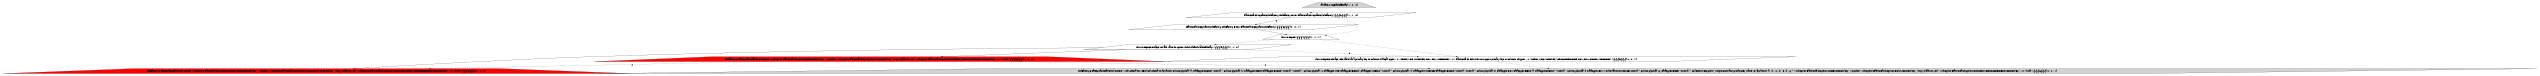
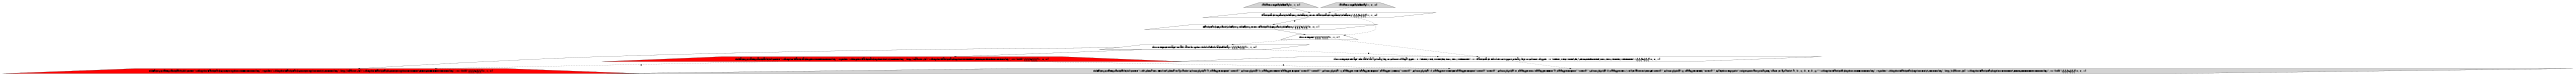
  digraph {
    node [fillcolor=white shape=trapezium style=filled]
    edge [style=dashed]
    n1 [fillcolor=red label="sinkFactory.createDynamicTableSink(context().withOption(ElasticsearchOptions.INDEX_OPTION.key(),\"MyIndex\").withOption(ElasticsearchOptions.HOSTS_OPTION.key(),\"http://localhost:1234\").withOption(ElasticsearchOptions.BULK_FLUSH_BACKOFF_DELAY_OPTION.key(),\"-1s\").build())@@@6@@@['1', '0', '0']"]
    n2 [fillcolor=red label="sinkFactory.createDynamicTableSink(context().withOption(ElasticsearchConnectorOptions.INDEX_OPTION.key(),\"MyIndex\").withOption(ElasticsearchConnectorOptions.HOSTS_OPTION.key(),\"http://localhost:1234\").withOption(ElasticsearchConnectorOptions.BULK_FLUSH_BACKOFF_DELAY_OPTION.key(),\"-1s\").build())@@@6@@@['0', '1', '0']"]
    n3 [fillcolor=lightgray label="sinkFactory.createDynamicTableSink(context().withSchema(new ResolvedSchema(Arrays.asList(Column.physical(\"a\",DataTypes.BIGINT().notNull()),Column.physical(\"b\",DataTypes.ARRAY(DataTypes.BIGINT().notNull()).notNull()),Column.physical(\"c\",DataTypes.MAP(DataTypes.BIGINT(),DataTypes.STRING()).notNull()),Column.physical(\"d\",DataTypes.MULTISET(DataTypes.BIGINT().notNull()).notNull()),Column.physical(\"e\",DataTypes.ROW(DataTypes.FIELD(\"a\",DataTypes.BIGINT())).notNull()),Column.physical(\"f\",DataTypes.RAW(,VoidSerializer.INSTANCE).notNull()),Column.physical(\"g\",DataTypes.BYTES().notNull())),Collections.emptyList(),UniqueConstraint.primaryKey(\"name\",Arrays.asList(\"a\",\"b\",\"c\",\"d\",\"e\",\"f\",\"g\")))).withOption(ElasticsearchOptions.INDEX_OPTION.key(),\"MyIndex\").withOption(ElasticsearchOptions.HOSTS_OPTION.key(),\"http://localhost:1234\").withOption(ElasticsearchOptions.BULK_FLUSH_BACKOFF_DELAY_OPTION.key(),\"1s\").build())@@@6@@@['0', '0', '1']" shape=parallelogram]
    n4 [label="Elasticsearch7DynamicSinkFactory sinkFactory = new Elasticsearch7DynamicSinkFactory()@@@3@@@['1', '1', '0']" shape=parallelogram]
    n5 [label="Elasticsearch6DynamicSinkFactory sinkFactory = new Elasticsearch6DynamicSinkFactory()@@@3@@@['0', '0', '1']" shape=parallelogram]
    n6 [label="thrown.expect()@@@4@@@['1', '1', '1']"]
    n7 [label="thrown.expectMessage(\"Invalid value for option 'sink.bulk-flush.backoff.delay'.\")@@@5@@@['1', '1', '0']" shape=parallelogram]
    n8 [label="thrown.expectMessage(\"The table has a primary key on columns of illegal types: \" + \"(ARRAY, MAP, MULTISET, ROW, RAW, VARBINARY(.\" + \" Elasticsearch sink does not support primary keys on columns of types: \" + \"(ARRAY, MAP, MULTISET, STRUCTURED_TYPE, ROW, RAW, BINARY, VARBINARY(.\")@@@5@@@['0', '0', '1']" shape=parallelogram]
+   n9 [fillcolor=lightgray label="validateWrongBackoffDelay['0', '1', '0']"]
    n10 [fillcolor=lightgray label="validateWrongBackoffDelay['1', '0', '0']"]
    n1 -> n2 [label=0]
    n1 -> n3 [label=0]
    n4 -> n5 [label=0 style=solid]
    n4 -> n6
    n5 -> n6 [style=solid]
    n6 -> n7
    n6 -> n8
    n7 -> n1 [style=solid]
    n7 -> n2 [style=solid]
    n7 -> n8 [label=0]
    n8 -> n3
+   n9 -> n4 [style=solid]
    n10 -> n4
  }
